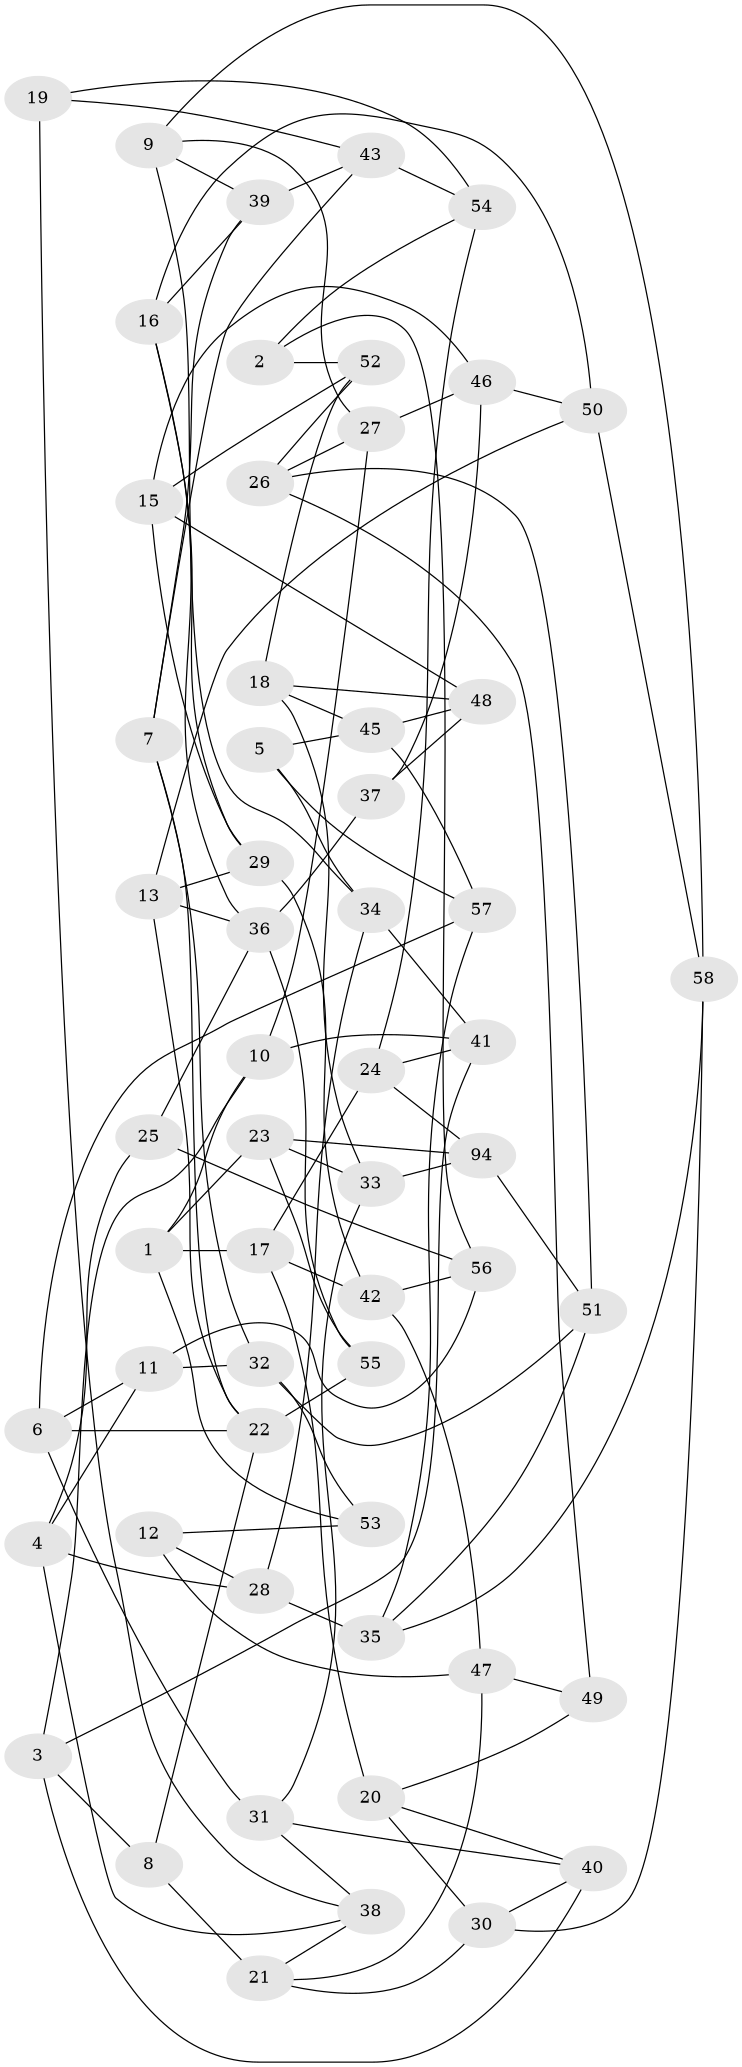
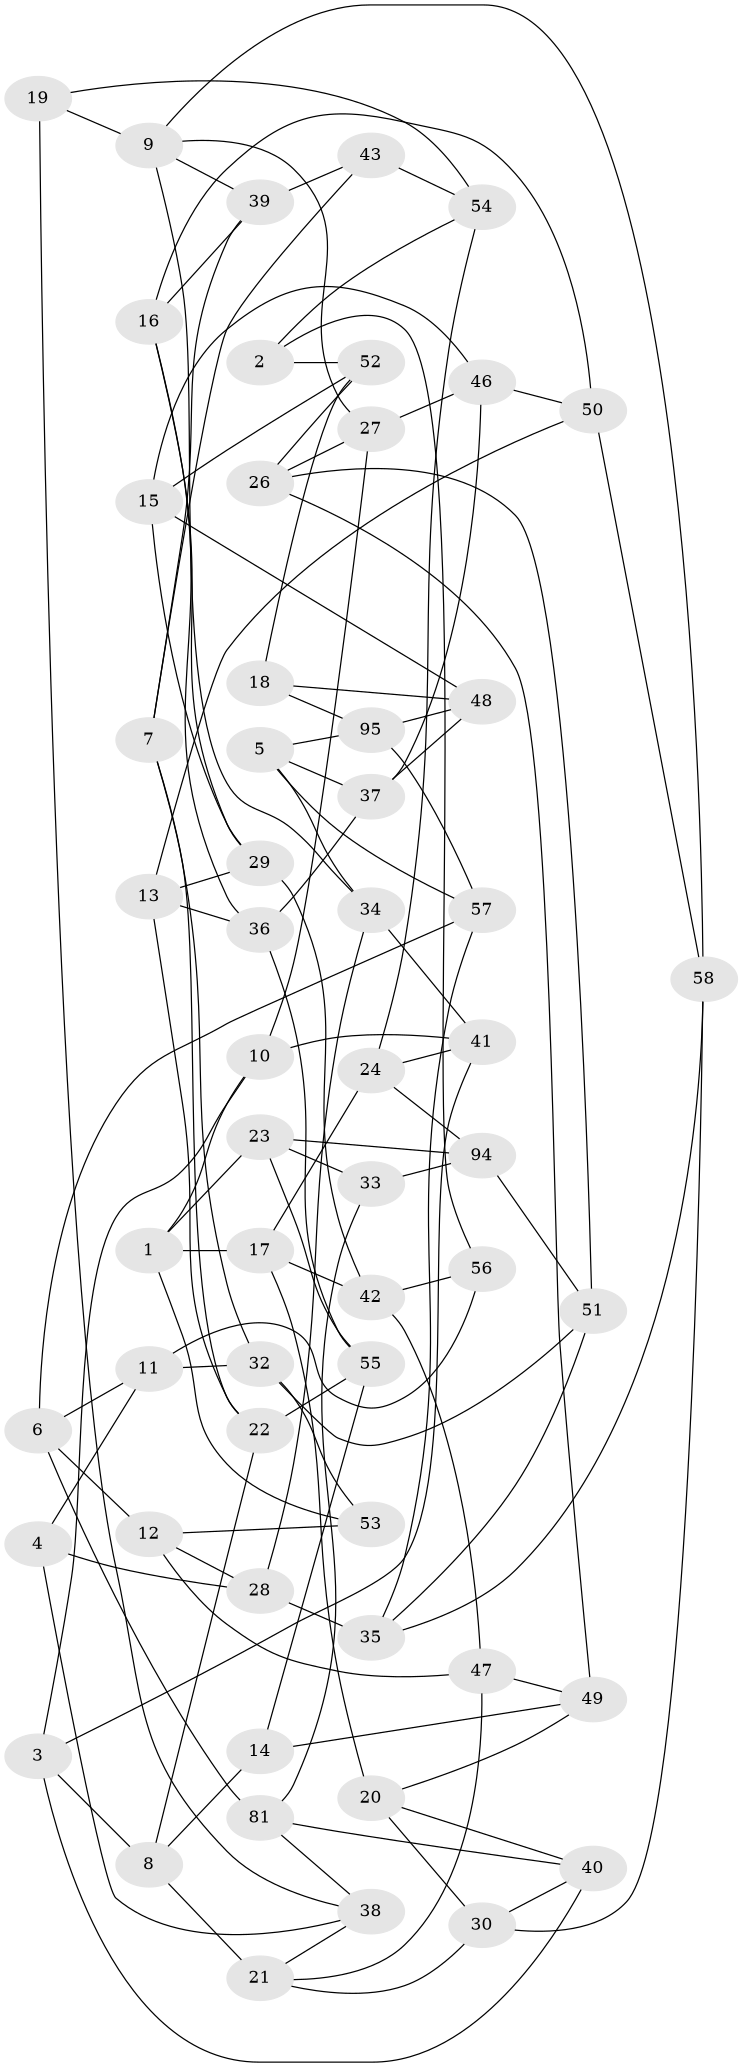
  graph {
    rankdir=LR
    node [color=gray90 style=filled]
    1
    10
    17
    23
    53
    41
    27
    20
    24
    42
    55
    33
    n13 [label=94]
    2
    52
    54
    56
+   14
    49
    3
    8
    40
    22
    21
    4
    11
-   25
    28
    38
    32
    36
    34
    35
    5
    37
-   45
+   45 [label=95]
    57
    46
    48
    6
    12
-   31
+   31 [label=81]
    47
    7
    39
    43
    51
    30
    9
    58
    13
    29
    50
    15
    16
    18
    19
    26
    1 -- 10
    1 -- 17
    1 -- 23
    1 -- 53
    10 -- 41
    10 -- 27
    17 -- 20
    17 -- 24
    17 -- 42
    23 -- 55
    23 -- 33
    23 -- n13
    27 -- 46
    20 -- 49
    20 -- 40
    20 -- 30
    24 -- 41
    24 -- n13
    24 -- 54
    42 -- 56
    42 -- 47
    33 -- n13
    n13 -- 51
    2 -- 52
    2 -- 54
    2 -- 56
+   14 -- 55
+   14 -- 49
    3 -- 10
    3 -- 41
    3 -- 8
    3 -- 40
+   8 -- 14
    8 -- 22
    8 -- 21
    22 -- 55
    21 -- 38
    21 -- 47
    21 -- 30
    4 -- 11
-   4 -- 25
    4 -- 28
    4 -- 38
    11 -- 56
    11 -- 32
-   25 -- 56
-   25 -- 36
    28 -- 34
    28 -- 35
    32 -- 53
    32 -- 51
    36 -- 55
    36 -- 37
    34 -- 41
    35 -- 57
    35 -- 51
    35 -- 58
    5 -- 34
+   5 -- 37
    5 -- 45
    5 -- 57
    37 -- 46
    37 -- 48
    45 -- 57
    45 -- 48
    46 -- 50
    6 -- 11
    6 -- 57
-   6 -- 22
+   6 -- 12
    6 -- 31
    12 -- 53
    12 -- 28
    12 -- 47
    31 -- 33
    31 -- 40
    31 -- 38
    47 -- 49
    7 -- 22
    7 -- 32
    7 -- 39
    7 -- 43
    39 -- 43
    43 -- 54
    30 -- 40
    30 -- 58
    9 -- 27
    9 -- 34
    9 -- 39
    9 -- 58
    13 -- 22
    13 -- 36
    13 -- 29
    13 -- 50
    29 -- 42
    50 -- 58
    15 -- 52
    15 -- 46
    15 -- 48
    15 -- 29
    16 -- 36
    16 -- 39
    16 -- 29
    16 -- 50
-   18 -- 33
    18 -- 52
    18 -- 45
    18 -- 48
    19 -- 54
    19 -- 38
-   19 -- 43
+   19 -- 9
    26 -- 27
    26 -- 52
    26 -- 49
    26 -- 51
  }
